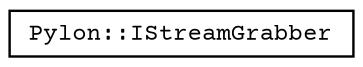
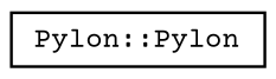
  digraph {
    rankdir=LR
    fontname="Courier Prime"
-   n1 [color=black fillcolor=white fontname="Courier Prime" fontsize=10 height=0.2 label="Pylon::IStreamGrabber" shape=record style=filled width=0.4]
+   n1 [color=black fillcolor=white fontname="Courier Prime" fontsize=10 height=0.2 label="Pylon::Pylon" shape=record style=filled width=0.4]
  }
